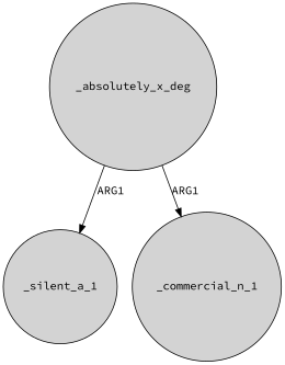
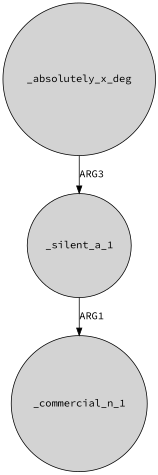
  digraph {
    fontname="Source Code Pro"
    node [fontname="Source Code Pro" shape=circle style=filled]
    edge [fontname="Source Code Pro"]
    _absolutely_x_deg
    _silent_a_1
    _commercial_n_1
-   _absolutely_x_deg -> _silent_a_1 [label=ARG1]
-   _absolutely_x_deg -> _commercial_n_1 [label=ARG1]
+   _absolutely_x_deg -> _silent_a_1 [label=ARG3]
+   _silent_a_1 -> _commercial_n_1 [label=ARG1]
  }
